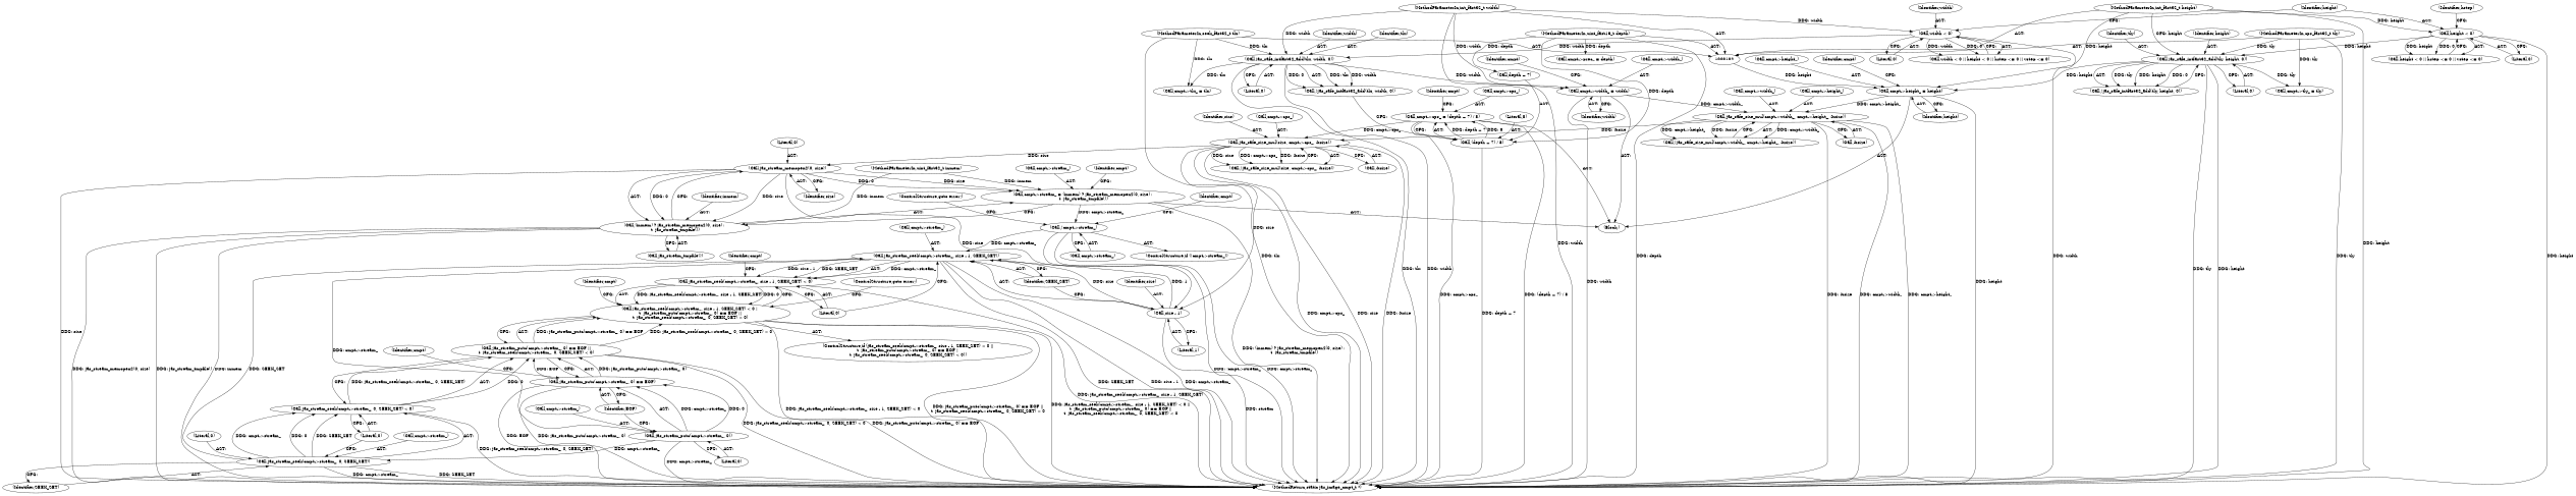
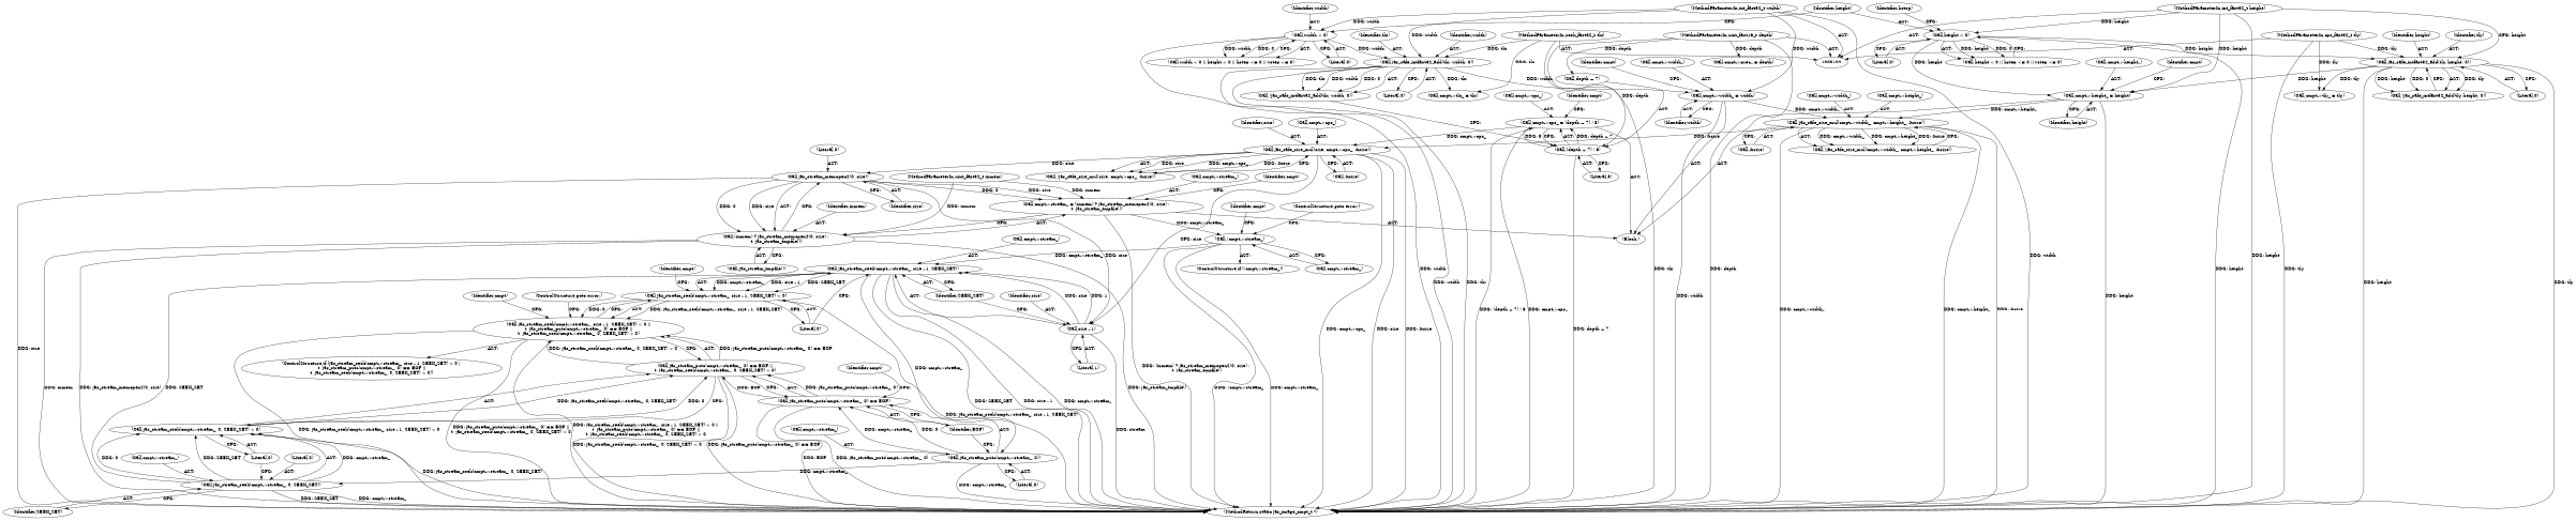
  digraph {
    n1 [label="(Call,jas_stream_memopen2(0, size))"]
    n2 [label="(Call,cmpt->stream_ = (inmem) ? jas_stream_memopen2(0, size) :\n \t  jas_stream_tmpfile())"]
    n3 [label="(Call,(inmem) ? jas_stream_memopen2(0, size) :\n \t  jas_stream_tmpfile())"]
    n4 [label="(Call,size - 1)"]
    n5 [label="(MethodReturn,static jas_image_cmpt_t *)"]
    n6 [label="(Identifier,size)"]
    n7 [label="(Block,)"]
    n8 [label="(Call,!cmpt->stream_)"]
    n9 [label="(Call,jas_stream_tmpfile())"]
    n10 [label="(Call,jas_stream_seek(cmpt->stream_, size - 1, SEEK_SET))"]
    n11 [label="(Literal,1)"]
    n12 [label="(Call,jas_safe_size_mul(size, cmpt->cps_, &size))"]
    n13 [label="(Call,!jas_safe_size_mul(size, cmpt->cps_, &size))"]
    n14 [label="(Call,&size)"]
    n15 [label="(Call,cmpt->cps_ = (depth + 7) / 8)"]
    n16 [label="(Call,(depth + 7) / 8)"]
    n17 [label="(Literal,8)"]
    n18 [label="(MethodParameterIn,uint_fast16_t depth)"]
    n19 [label="(Call,depth + 7)"]
    n20 [label="(Call,cmpt->prec_ = depth)"]
    1000102
    n22 [label="(Call,jas_safe_size_mul(cmpt->width_, cmpt->height_, &size))"]
    n23 [label="(Call,&size)"]
    n24 [label="(Call,!jas_safe_size_mul(cmpt->width_, cmpt->height_, &size))"]
    n25 [label="(Call,cmpt->width_ = width)"]
    n26 [label="(Identifier,width)"]
    n27 [label="(Call,jas_safe_intfast32_add(tlx, width, 0))"]
    n28 [label="(Literal,0)"]
    n29 [label="(Call,!jas_safe_intfast32_add(tlx, width, 0))"]
    n30 [label="(Call,cmpt->tlx_ = tlx)"]
    n31 [label="(MethodParameterIn,seek_fast32_t tlx)"]
    n32 [label="(Call,width < 0)"]
    n33 [label="(Call,width < 0 || height < 0 || hstep <= 0 || vstep <= 0)"]
    n34 [label="(Literal,0)"]
    n35 [label="(MethodParameterIn,int_fast32_t width)"]
    n36 [label="(Call,cmpt->height_ = height)"]
    n37 [label="(Identifier,height)"]
    n38 [label="(Call,height < 0)"]
    n39 [label="(Call,jas_safe_intfast32_add(tly, height, 0))"]
    n40 [label="(Literal,0)"]
    n41 [label="(Call,height < 0 || hstep <= 0 || vstep <= 0)"]
    n42 [label="(Literal,0)"]
    n43 [label="(Call,cmpt->tly_ = tly)"]
    n44 [label="(Call,!jas_safe_intfast32_add(tly, height, 0))"]
    n45 [label="(MethodParameterIn,int_fast32_t height)"]
    n46 [label="(MethodParameterIn,cps_fast32_t tly)"]
    n47 [label="(ControlStructure,if (!cmpt->stream_))"]
    n48 [label="(Call,cmpt->stream_)"]
    n49 [label="(Call,jas_stream_seek(cmpt->stream_, size - 1, SEEK_SET) < 0)"]
    n50 [label="(Call,jas_stream_putc(cmpt->stream_, 0))"]
    n51 [label="(Identifier,SEEK_SET)"]
    n52 [label="(Call,jas_stream_seek(cmpt->stream_, size - 1, SEEK_SET) < 0 ||\n\t  jas_stream_putc(cmpt->stream_, 0) == EOF ||\n\t  jas_stream_seek(cmpt->stream_, 0, SEEK_SET) < 0)"]
    n53 [label="(Literal,0)"]
    n54 [label="(Call,jas_stream_seek(cmpt->stream_, 0, SEEK_SET))"]
    n55 [label="(Call,jas_stream_putc(cmpt->stream_, 0) == EOF)"]
    n56 [label="(Literal,0)"]
    n57 [label="(Call,jas_stream_seek(cmpt->stream_, 0, SEEK_SET) < 0)"]
    n58 [label="(Identifier,SEEK_SET)"]
    n59 [label="(Call,jas_stream_putc(cmpt->stream_, 0) == EOF ||\n\t  jas_stream_seek(cmpt->stream_, 0, SEEK_SET) < 0)"]
    n60 [label="(ControlStructure,if (jas_stream_seek(cmpt->stream_, size - 1, SEEK_SET) < 0 ||\n\t  jas_stream_putc(cmpt->stream_, 0) == EOF ||\n\t  jas_stream_seek(cmpt->stream_, 0, SEEK_SET) < 0))"]
    n61 [label="(Identifier,EOF)"]
    n62 [label="(Literal,0)"]
    n63 [label="(MethodParameterIn,uint_fast32_t inmem)"]
    n64 [label="(Call,cmpt->width_)"]
    n65 [label="(Call,cmpt->height_)"]
    n66 [label="(Literal,0)"]
    n67 [label="(Identifier,cmpt)"]
    n68 [label="(Identifier,size)"]
    n69 [label="(Identifier,size)"]
    n70 [label="(Identifier,tly)"]
    n71 [label="(Call,cmpt->stream_)"]
    n72 [label="(Call,cmpt->cps_)"]
    n73 [label="(Identifier,cmpt)"]
    n74 [label="(Call,cmpt->stream_)"]
    n75 [label="(Identifier,cmpt)"]
    n76 [label="(Identifier,cmpt)"]
    n77 [label="(Identifier,hstep)"]
    n78 [label="(Identifier,cmpt)"]
    n79 [label="(Call,cmpt->width_)"]
    n80 [label="(Identifier,inmem)"]
    n81 [label="(Identifier,height)"]
    n82 [label="(Call,cmpt->stream_)"]
    n83 [label="(Call,cmpt->height_)"]
    n84 [label="(Identifier,cmpt)"]
    n85 [label="(Identifier,width)"]
    n86 [label="(Identifier,width)"]
    n87 [label="(Call,cmpt->cps_)"]
    n88 [label="(ControlStructure,goto error;)"]
    n89 [label="(Literal,0)"]
    n90 [label="(Identifier,cmpt)"]
    n91 [label="(Call,cmpt->stream_)"]
    n92 [label="(Identifier,tlx)"]
    n93 [label="(Identifier,cmpt)"]
    n94 [label="(Identifier,height)"]
    n95 [label="(ControlStructure,goto error;)"]
    n1 -> n2 [label="DDG: 0"]
    n1 -> n2 [label="DDG: size"]
    n1 -> n3 [label="AST: "]
    n1 -> n3 [label="DDG: 0"]
    n1 -> n3 [label="DDG: size"]
    n1 -> n4 [label="DDG: size"]
    n1 -> n5 [label="DDG: size"]
    n1 -> n6 [label="CFG: "]
    n2 -> n3 [label="CFG: "]
    n2 -> n5 [label="DDG: (inmem) ? jas_stream_memopen2(0, size) :\n \t  jas_stream_tmpfile()"]
    n2 -> n7 [label="AST: "]
    n2 -> n8 [label="DDG: cmpt->stream_"]
    n3 -> n1 [label="CFG: "]
    n3 -> n2 [label="AST: "]
    n3 -> n5 [label="DDG: inmem"]
    n3 -> n5 [label="DDG: jas_stream_memopen2(0, size)"]
    n3 -> n5 [label="DDG: jas_stream_tmpfile()"]
    n3 -> n9 [label="CFG: "]
    n4 -> n5 [label="DDG: stream"]
    n4 -> n10 [label="AST: "]
    n4 -> n10 [label="DDG: size"]
    n4 -> n10 [label="DDG: 1"]
    n4 -> n11 [label="CFG: "]
    n6 -> n1 [label="AST: "]
    n8 -> n5 [label="DDG: !cmpt->stream_"]
    n8 -> n5 [label="DDG: cmpt->stream_"]
    n8 -> n10 [label="DDG: cmpt->stream_"]
    n8 -> n47 [label="AST: "]
    n8 -> n48 [label="CFG: "]
    n9 -> n3 [label="AST: "]
    n10 -> n5 [label="DDG: SEEK_SET"]
    n10 -> n5 [label="DDG: size - 1"]
    n10 -> n5 [label="DDG: cmpt->stream_"]
    n10 -> n49 [label="AST: "]
    n10 -> n49 [label="DDG: cmpt->stream_"]
    n10 -> n49 [label="DDG: size - 1"]
    n10 -> n49 [label="DDG: SEEK_SET"]
    n10 -> n50 [label="DDG: cmpt->stream_"]
    n10 -> n51 [label="CFG: "]
    n11 -> n4 [label="AST: "]
    n12 -> n1 [label="DDG: size"]
-   n12 -> n4 [label="DDG: size"]
+   n12 -> n4 [label="CFG: size"]
    n12 -> n5 [label="DDG: &size"]
    n12 -> n5 [label="DDG: cmpt->cps_"]
    n12 -> n5 [label="DDG: size"]
    n12 -> n13 [label="AST: "]
    n12 -> n13 [label="DDG: size"]
    n12 -> n13 [label="DDG: cmpt->cps_"]
    n12 -> n13 [label="DDG: &size"]
    n12 -> n14 [label="CFG: "]
    n13 -> n12 [label="CFG: "]
    n14 -> n12 [label="AST: "]
    n15 -> n5 [label="DDG: cmpt->cps_"]
    n15 -> n5 [label="DDG: (depth + 7) / 8"]
    n15 -> n7 [label="AST: "]
    n15 -> n12 [label="DDG: cmpt->cps_"]
    n15 -> n16 [label="CFG: "]
    n16 -> n5 [label="DDG: depth + 7"]
    n16 -> n15 [label="AST: "]
    n16 -> n15 [label="DDG: depth + 7"]
    n16 -> n15 [label="DDG: 8"]
+   n16 -> n17 [label="CFG: "]
    n17 -> n16 [label="AST: "]
    n18 -> n5 [label="DDG: depth"]
    n18 -> n16 [label="DDG: depth"]
    n18 -> n19 [label="DDG: depth"]
    n18 -> n20 [label="DDG: depth"]
    n18 -> 1000102 [label="AST: "]
    n19 -> n16 [label="AST: "]
    n22 -> n5 [label="DDG: cmpt->height_"]
    n22 -> n5 [label="DDG: &size"]
    n22 -> n5 [label="DDG: cmpt->width_"]
    n22 -> n12 [label="DDG: &size"]
    n22 -> n23 [label="CFG: "]
    n22 -> n24 [label="AST: "]
    n22 -> n24 [label="DDG: cmpt->width_"]
    n22 -> n24 [label="DDG: cmpt->height_"]
    n22 -> n24 [label="DDG: &size"]
    n23 -> n22 [label="AST: "]
    n24 -> n22 [label="CFG: "]
    n25 -> n5 [label="DDG: width"]
    n25 -> n7 [label="AST: "]
    n25 -> n22 [label="DDG: cmpt->width_"]
    n25 -> n26 [label="CFG: "]
    n26 -> n25 [label="AST: "]
    n27 -> n5 [label="DDG: width"]
    n27 -> n5 [label="DDG: tlx"]
    n27 -> n25 [label="DDG: width"]
    n27 -> n28 [label="CFG: "]
    n27 -> n29 [label="AST: "]
    n27 -> n29 [label="DDG: tlx"]
    n27 -> n29 [label="DDG: width"]
    n27 -> n29 [label="DDG: 0"]
    n27 -> n30 [label="DDG: tlx"]
    n28 -> n27 [label="AST: "]
    n29 -> n16 [label="CFG: "]
    n31 -> n5 [label="DDG: tlx"]
    n31 -> 1000102 [label="AST: "]
    n31 -> n27 [label="DDG: tlx"]
    n31 -> n30 [label="DDG: tlx"]
    n32 -> n5 [label="DDG: width"]
    n32 -> n27 [label="DDG: width"]
    n32 -> n33 [label="AST: "]
    n32 -> n33 [label="DDG: width"]
    n32 -> n33 [label="DDG: 0"]
    n32 -> n34 [label="CFG: "]
    n33 -> n32 [label="CFG: "]
    n34 -> n32 [label="AST: "]
    n35 -> n5 [label="DDG: width"]
    n35 -> 1000102 [label="AST: "]
    n35 -> n25 [label="DDG: width"]
    n35 -> n27 [label="DDG: width"]
    n35 -> n32 [label="DDG: width"]
    n36 -> n5 [label="DDG: height"]
    n36 -> n7 [label="AST: "]
    n36 -> n22 [label="DDG: cmpt->height_"]
    n36 -> n37 [label="CFG: "]
    n37 -> n36 [label="AST: "]
    n38 -> n5 [label="DDG: height"]
-   1000102 -> n36 [label="DDG: height"]
+   n38 -> n36 [label="DDG: height"]
    n38 -> n39 [label="DDG: height"]
    n38 -> n40 [label="CFG: "]
    n38 -> n41 [label="AST: "]
    n38 -> n41 [label="DDG: height"]
    n38 -> n41 [label="DDG: 0"]
    n39 -> n5 [label="DDG: tly"]
    n39 -> n5 [label="DDG: height"]
    n39 -> n36 [label="DDG: height"]
    n39 -> n42 [label="CFG: "]
    n39 -> n43 [label="DDG: tly"]
    n39 -> n44 [label="AST: "]
    n39 -> n44 [label="DDG: tly"]
    n39 -> n44 [label="DDG: height"]
    n39 -> n44 [label="DDG: 0"]
    n40 -> n38 [label="AST: "]
    n41 -> n38 [label="CFG: "]
    n42 -> n39 [label="AST: "]
    n44 -> n39 [label="CFG: "]
    n45 -> n5 [label="DDG: height"]
    n45 -> 1000102 [label="AST: "]
    n45 -> n36 [label="DDG: height"]
    n45 -> n38 [label="DDG: height"]
    n45 -> n39 [label="CFG: height"]
    n46 -> n5 [label="DDG: tly"]
    n46 -> 1000102 [label="AST: "]
    n46 -> n39 [label="DDG: tly"]
    n46 -> n43 [label="DDG: tly"]
    n48 -> n8 [label="AST: "]
    n49 -> n5 [label="DDG: jas_stream_seek(cmpt->stream_, size - 1, SEEK_SET)"]
    n49 -> n52 [label="AST: "]
    n49 -> n52 [label="DDG: jas_stream_seek(cmpt->stream_, size - 1, SEEK_SET)"]
    n49 -> n52 [label="DDG: 0"]
    n49 -> n53 [label="CFG: "]
    n50 -> n5 [label="DDG: cmpt->stream_"]
    n50 -> n54 [label="DDG: cmpt->stream_"]
    n50 -> n55 [label="AST: "]
    n50 -> n55 [label="DDG: cmpt->stream_"]
    n50 -> n55 [label="DDG: 0"]
    n50 -> n56 [label="CFG: "]
    n51 -> n4 [label="CFG: "]
    n51 -> n10 [label="AST: "]
    n52 -> n5 [label="DDG: jas_stream_seek(cmpt->stream_, size - 1, SEEK_SET) < 0"]
    n52 -> n5 [label="DDG: jas_stream_putc(cmpt->stream_, 0) == EOF ||\n\t  jas_stream_seek(cmpt->stream_, 0, SEEK_SET) < 0"]
    n52 -> n5 [label="DDG: jas_stream_seek(cmpt->stream_, size - 1, SEEK_SET) < 0 ||\n\t  jas_stream_putc(cmpt->stream_, 0) == EOF ||\n\t  jas_stream_seek(cmpt->stream_, 0, SEEK_SET) < 0"]
    n52 -> n49 [label="CFG: "]
    n52 -> n59 [label="CFG: "]
    n52 -> n60 [label="AST: "]
    n53 -> n10 [label="CFG: "]
    n53 -> n49 [label="AST: "]
    n54 -> n5 [label="DDG: SEEK_SET"]
    n54 -> n5 [label="DDG: cmpt->stream_"]
    n54 -> n10 [label="DDG: SEEK_SET"]
    n54 -> n57 [label="AST: "]
    n54 -> n57 [label="DDG: cmpt->stream_"]
    n54 -> n57 [label="DDG: 0"]
    n54 -> n57 [label="DDG: SEEK_SET"]
    n54 -> n58 [label="CFG: "]
    n55 -> n5 [label="DDG: EOF"]
    n55 -> n5 [label="DDG: jas_stream_putc(cmpt->stream_, 0)"]
    n55 -> n59 [label="AST: "]
    n55 -> n59 [label="DDG: jas_stream_putc(cmpt->stream_, 0)"]
    n55 -> n59 [label="DDG: EOF"]
    n55 -> n61 [label="CFG: "]
    n56 -> n50 [label="AST: "]
    n57 -> n5 [label="DDG: jas_stream_seek(cmpt->stream_, 0, SEEK_SET)"]
    n57 -> n59 [label="AST: "]
    n57 -> n59 [label="DDG: jas_stream_seek(cmpt->stream_, 0, SEEK_SET)"]
    n57 -> n59 [label="DDG: 0"]
    n57 -> n62 [label="CFG: "]
    n58 -> n54 [label="AST: "]
    n59 -> n5 [label="DDG: jas_stream_seek(cmpt->stream_, 0, SEEK_SET) < 0"]
    n59 -> n5 [label="DDG: jas_stream_putc(cmpt->stream_, 0) == EOF"]
    n59 -> n52 [label="AST: "]
    n59 -> n52 [label="DDG: jas_stream_putc(cmpt->stream_, 0) == EOF"]
    n59 -> n52 [label="DDG: jas_stream_seek(cmpt->stream_, 0, SEEK_SET) < 0"]
    n59 -> n55 [label="CFG: "]
    n59 -> n57 [label="CFG: "]
    n61 -> n50 [label="CFG: "]
    n61 -> n55 [label="AST: "]
    n62 -> n54 [label="CFG: "]
    n62 -> n57 [label="AST: "]
    n63 -> n2 [label="DDG: inmem"]
    n63 -> n3 [label="DDG: inmem"]
    n64 -> n22 [label="AST: "]
    n65 -> n22 [label="AST: "]
    n66 -> n1 [label="AST: "]
    n67 -> n52 [label="CFG: "]
    n68 -> n4 [label="AST: "]
    n69 -> n12 [label="AST: "]
    n70 -> n39 [label="AST: "]
    n71 -> n50 [label="AST: "]
    n72 -> n12 [label="AST: "]
    n73 -> n8 [label="CFG: "]
    n74 -> n2 [label="AST: "]
    n75 -> n55 [label="CFG: "]
    n76 -> n49 [label="CFG: "]
    n77 -> n38 [label="CFG: "]
    n78 -> n36 [label="CFG: "]
    n79 -> n25 [label="AST: "]
    n80 -> n3 [label="AST: "]
    n81 -> n39 [label="AST: "]
    n82 -> n54 [label="AST: "]
    n83 -> n36 [label="AST: "]
    n84 -> n25 [label="CFG: "]
    n85 -> n27 [label="AST: "]
    n86 -> n32 [label="AST: "]
    n87 -> n15 [label="AST: "]
    n88 -> n8 [label="CFG: "]
    n89 -> n54 [label="AST: "]
    n90 -> n2 [label="CFG: "]
    n91 -> n10 [label="AST: "]
    n92 -> n27 [label="AST: "]
    n93 -> n15 [label="CFG: "]
    n94 -> n32 [label="CFG: "]
    n94 -> n38 [label="AST: "]
    n95 -> n52 [label="CFG: "]
  }
